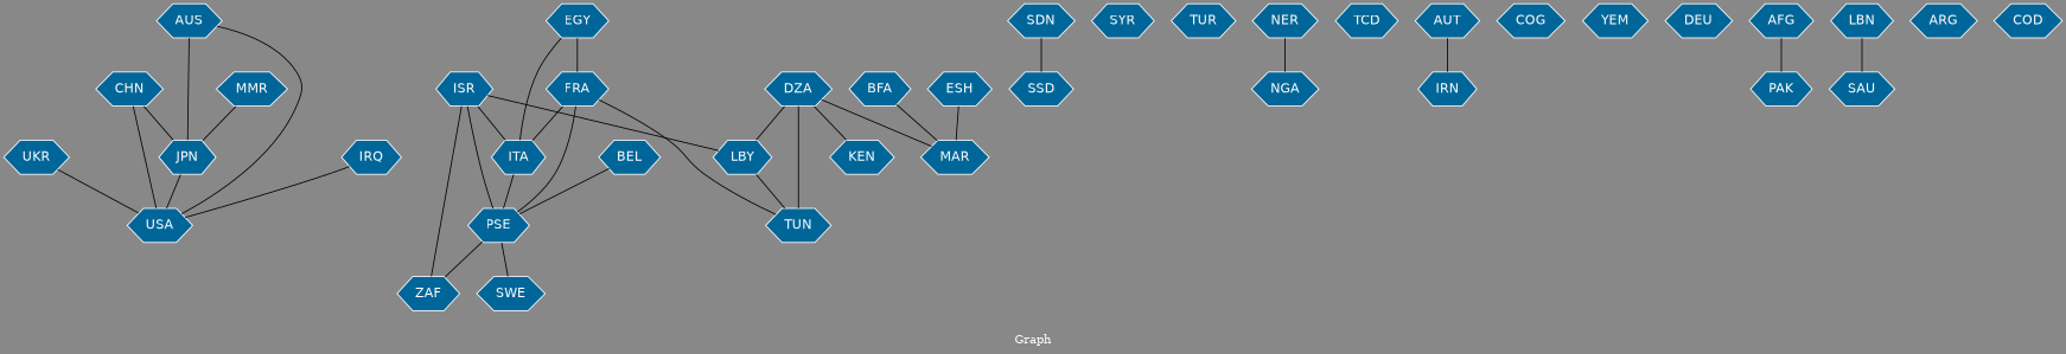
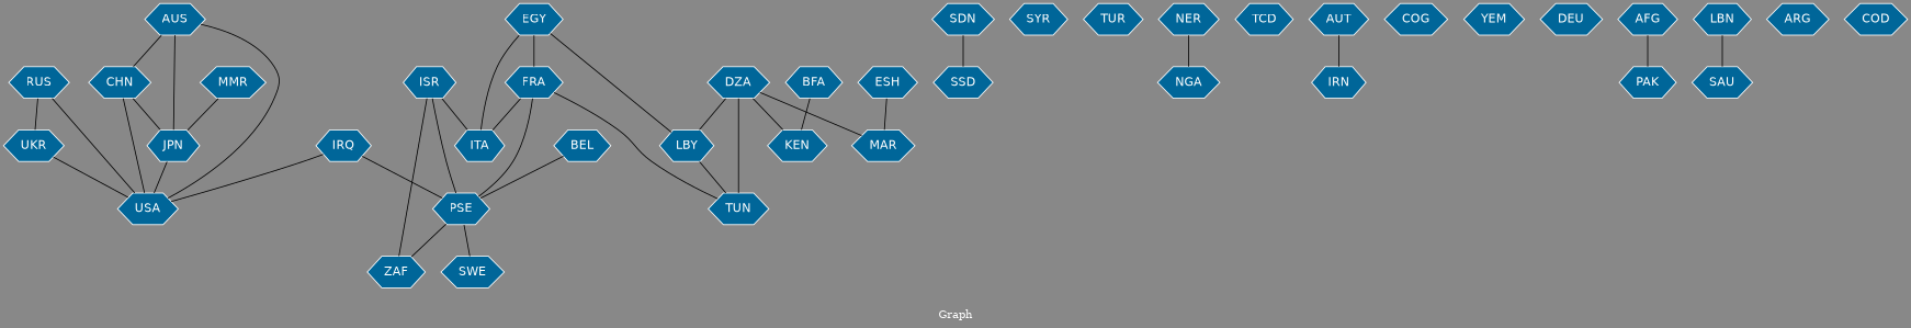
  graph {
    bgcolor="#888888"
    fontcolor=white
    fontsize=12
    label="Graph"
    node [color=white fillcolor="#006699" fontcolor=white fontname=Helvetica shape=hexagon style=filled]
    edge [arrowhead=open color=black fontcolor=white fontname=Courier fontsize=12 weight=1]
    n1 [label=USA]
    n2 [label=SDN]
    n3 [label=SSD]
    n4 [label=ISR]
    n5 [label=PSE]
    n6 [label=ITA]
    n7 [label=ZAF]
    n8 [label=SWE]
    n9 [label=MMR]
    n10 [label=JPN]
    n11 [label=SYR]
    n12 [label=EGY]
    n13 [label=FRA]
    n14 [label=LBY]
    n15 [label=TUN]
    n16 [label=TUR]
    n17 [label=NGA]
    n18 [label=TCD]
    n19 [label=IRN]
    n20 [label=BEL]
+   n21 [label=RUS]
    n22 [label=UKR]
    n23 [label=AUT]
    n24 [label=BFA]
    n25 [label=MAR]
    n26 [label=DZA]
    n27 [label=KEN]
    n28 [label=IRQ]
    n29 [label=COG]
    n30 [label=YEM]
    n31 [label=DEU]
    n32 [label=PAK]
    n33 [label=AFG]
    n34 [label=CHN]
    n35 [label=SAU]
    n36 [label=LBN]
    n37 [label=ESH]
    n38 [label=NER]
    n39 [label=AUS]
    n40 [label=ARG]
    n41 [label=COD]
    n2 -- n3
    n4 -- n5 [weight=3]
    n4 -- n6
    n4 -- n7
    n5 -- n7
    n5 -- n8
-   n6 -- n5
+   n28 -- n5
    n9 -- n10
    n10 -- n1
    n12 -- n6
    n12 -- n13 [weight=2]
-   n4 -- n14
+   n12 -- n14
    n13 -- n5 [weight=2]
    n13 -- n6
    n13 -- n15
    n14 -- n15
    n20 -- n5
+   n21 -- n1
+   n21 -- n22
    n22 -- n1
    n23 -- n19
-   n24 -- n25
+   n24 -- n27
    n26 -- n14
    n26 -- n15 [weight=3]
    n26 -- n25
    n26 -- n27
    n28 -- n1 [weight=2]
    n33 -- n32
    n34 -- n1 [weight=2]
    n34 -- n10 [weight=3]
    n36 -- n35 [weight=2]
    n37 -- n25 [weight=2]
    n38 -- n17
    n39 -- n1
    n39 -- n10
+   n39 -- n34
  }
